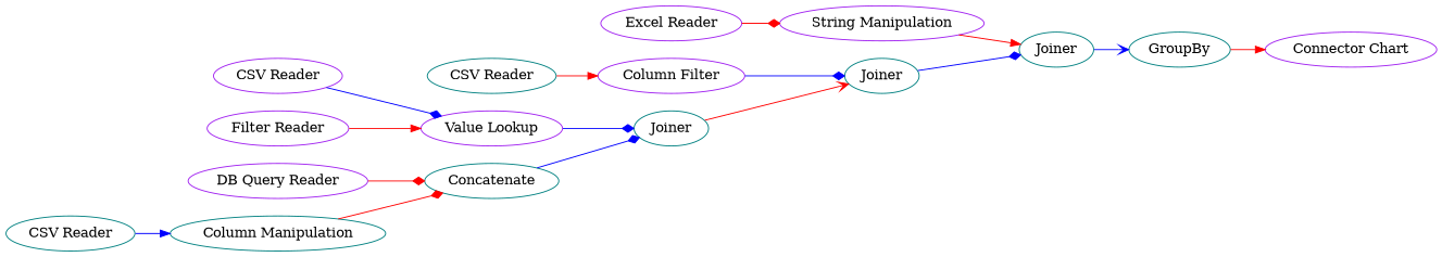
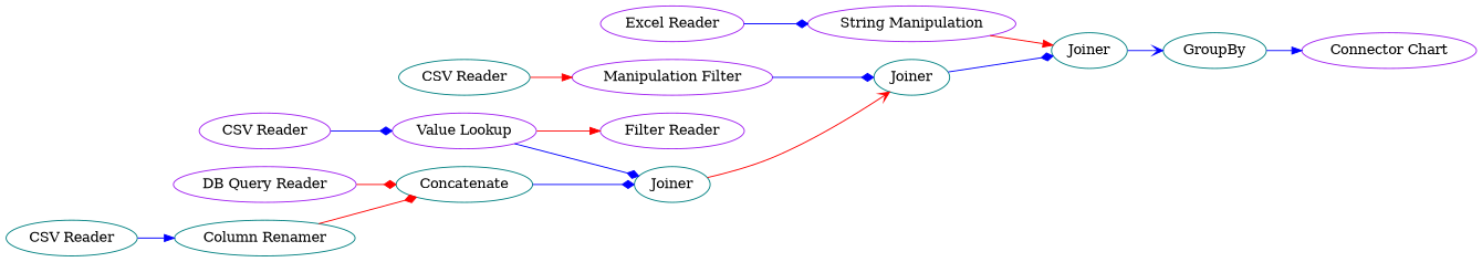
  digraph {
    rankdir=LR
    node [color=teal]
    edge [arrowhead=diamond color=blue]
    n1 [label=Concatenate]
    n2 [label=Joiner]
    n3 [label=Joiner]
    n4 [color=purple label="String Manipulation"]
    n5 [label=Joiner]
    n6 [label=GroupBy]
    n7 [color=purple label="Connector Chart"]
    n8 [color=purple label="DB Query Reader"]
-   n9 [color=purple label="Column Filter"]
+   n9 [color=purple label="Manipulation Filter"]
    n10 [color=purple label="Excel Reader"]
    n11 [label="CSV Reader"]
    n12 [color=purple label="CSV Reader"]
    n13 [color=purple label="Value Lookup"]
    n14 [label="CSV Reader"]
-   n15 [label="Column Manipulation"]
+   n15 [label="Column Renamer"]
    n16 [color=purple label="Filter Reader"]
    n1 -> n2
    n2 -> n3 [arrowhead=vee color=red]
    n3 -> n5
    n4 -> n5 [arrowhead=normal color=red]
    n5 -> n6 [arrowhead=vee]
-   n6 -> n7 [arrowhead=normal color=red]
+   n6 -> n7 [arrowhead=normal]
    n8 -> n1 [color=red]
    n9 -> n3
-   n10 -> n4 [color=red]
+   n10 -> n4
    n11 -> n9 [arrowhead=normal color=red]
    n12 -> n13
    n13 -> n2
    n14 -> n15 [arrowhead=normal]
    n15 -> n1 [color=red]
-   n16 -> n13 [arrowhead=normal color=red]
+   n13 -> n16 [arrowhead=normal color=red]
  }
